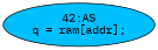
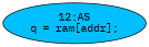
  strict digraph {
    fontname="IBM Plex Mono"
-   n1 [ast="<pyverilog.vparser.ast.Assign object at 0x7fb3b354e790>" def_var="['q']" fillcolor=deepskyblue label="42:AS\nq = ram[addr];" statements="[]" style=filled typ=Assign use_var="['ram', 'addr']" fontname="IBM Plex Mono"]
+   n1 [ast="<pyverilog.vparser.ast.Assign object at 0x7fb3b354e790>" def_var="['q']" fillcolor=deepskyblue label="12:AS\nq = ram[addr];" statements="[]" style=filled typ=Assign use_var="['ram', 'addr']" fontname="IBM Plex Mono"]
  }
